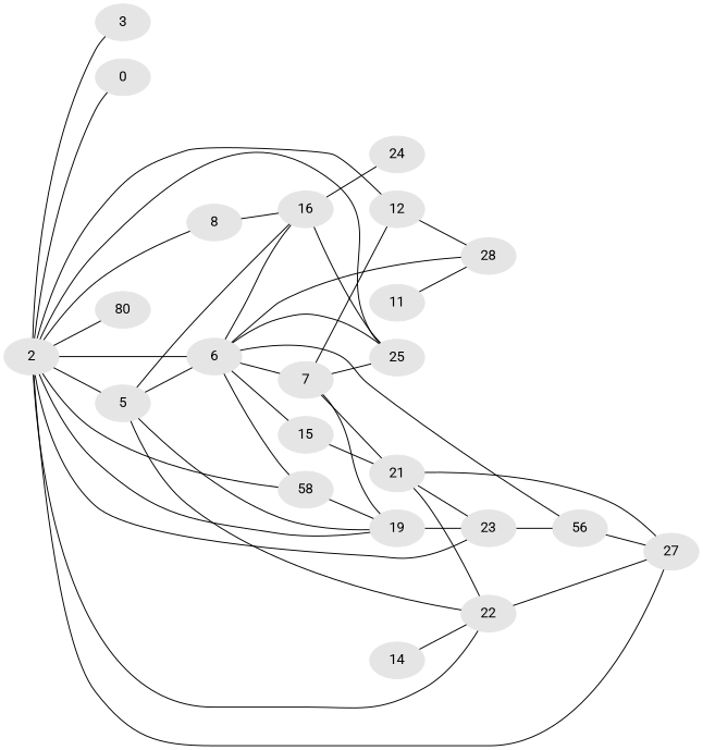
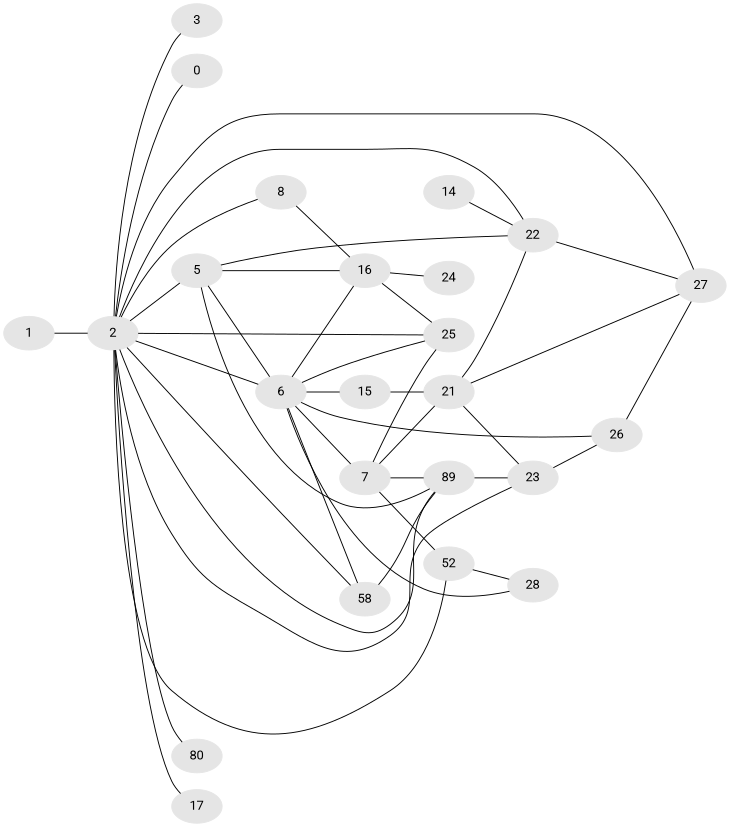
  graph {
    fontname=Roboto
    rankdir=LR
    node [color=gray90 fontname=Roboto style=filled]
    edge [fontname=Roboto weight=1.0]
+   1
    2
    3
    n4 [label=0]
    5
    6
    8
    n8 [label=80]
-   12
+   12 [label=52]
+   17
    n11 [label=58]
-   19
+   19 [label=89]
    22
    23
    27
    25
    16
    7
    15
-   26 [label=56]
+   26
    28
    24
    21
    14
-   11
+   1 -- 2
    2 -- 3
    2 -- n4
    2 -- 5
    2 -- 6
    2 -- 8
    2 -- n8
    2 -- 12
+   2 -- 17
    2 -- n11
    2 -- 19
    2 -- 22
    2 -- 23
    2 -- 27
    2 -- 25
    5 -- 6
    5 -- 19
    5 -- 22
    5 -- 16
    6 -- n11
    6 -- 25
    6 -- 16
    6 -- 7
    6 -- 15
    6 -- 26
    6 -- 28
    8 -- 16
    12 -- 28
    n11 -- 19
    19 -- 23
    22 -- 27
    23 -- 26
    16 -- 25
    16 -- 24
    7 -- 12 [weight=2.0]
    7 -- 19
    7 -- 25
    7 -- 21
    15 -- 21
    26 -- 27
    21 -- 22
    21 -- 23
    21 -- 27
    14 -- 22
-   11 -- 28
  }
